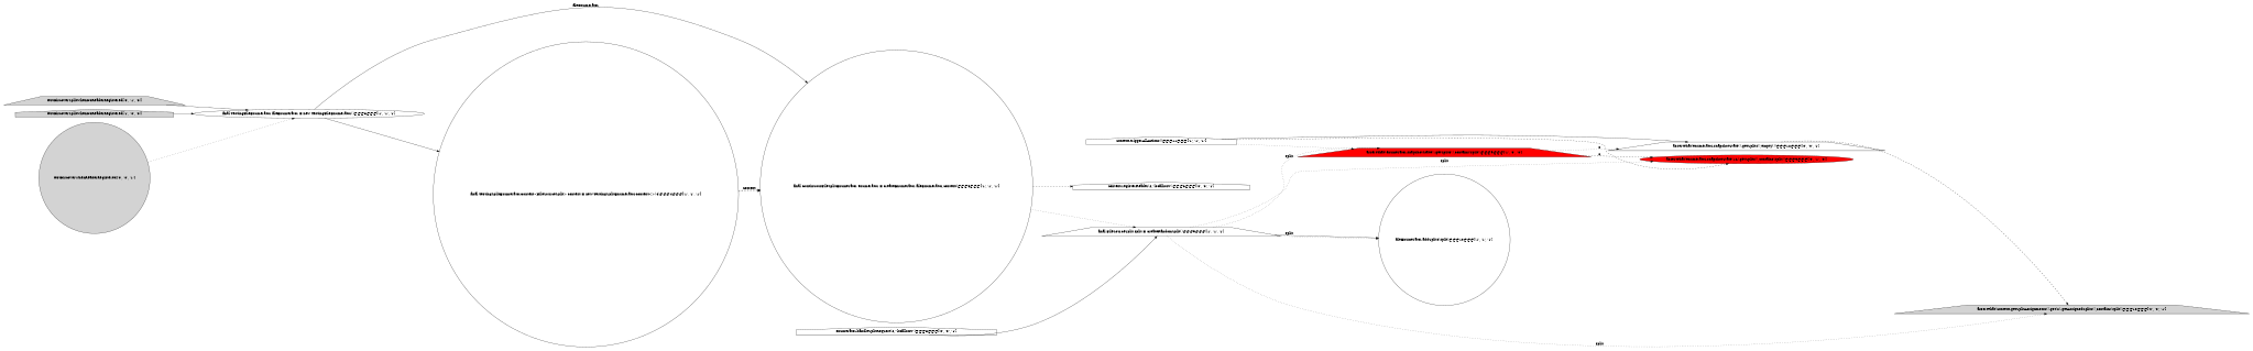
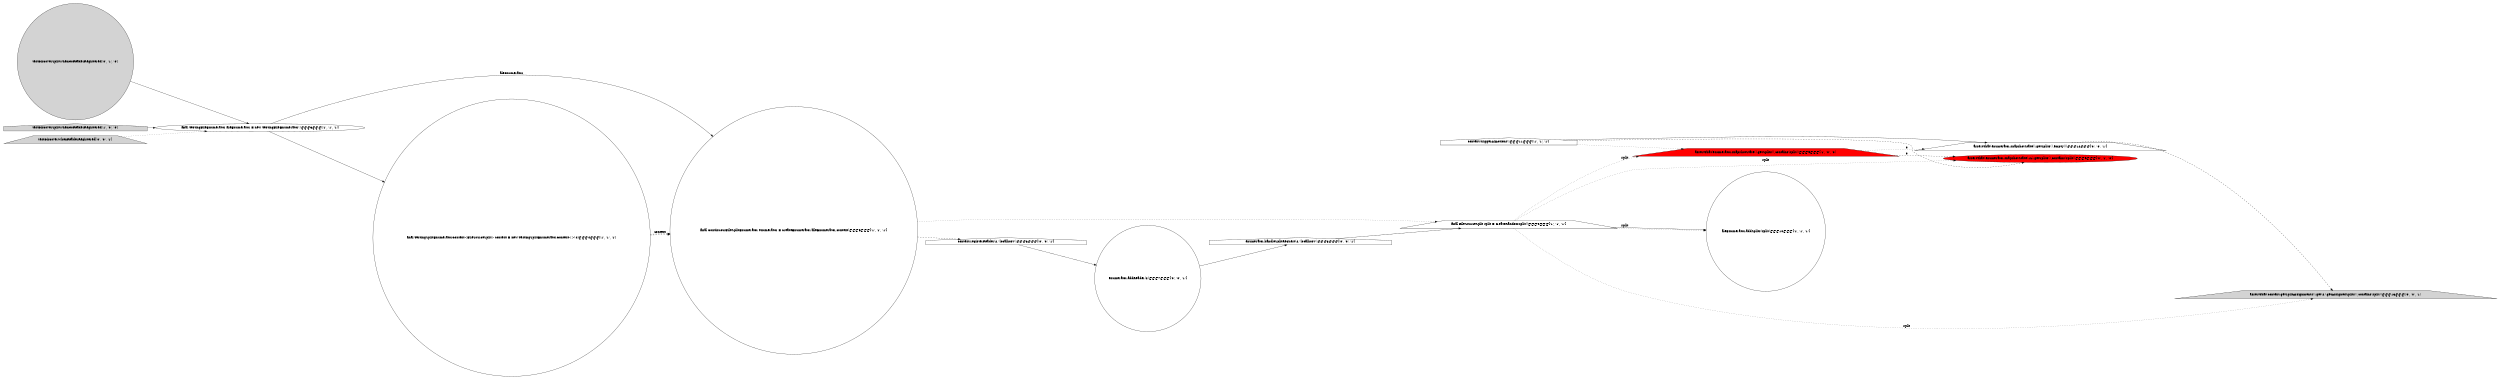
  digraph {
    rankdir=LR
    node [fillcolor=white shape=trapezium style=filled]
    edge [style=solid]
    n1 [label="assertThat(enumerator.snapshotState().getSplits(),empty())@@@12@@@['0', '0', '1']"]
    n2 [fillcolor=lightgray label="assertThat(context.getSplitAssignments().get(2).getAssignedSplits(),contains(split))@@@13@@@['0', '0', '1']"]
    n3 [label="final ContinuousFileSplitEnumerator enumerator = createEnumerator(fileEnumerator,context)@@@5@@@['1', '1', '1']" shape=circle]
    n4 [label="final FileSourceSplit split = createRandomSplit()@@@9@@@['1', '1', '1']"]
    n5 [label="context.registerReader(2,\"localhost\")@@@6@@@['0', '0', '1']" shape=house]
    n6 [fillcolor=red label="assertThat(enumerator.snapshotState().getSplits(),contains(split))@@@9@@@['1', '0', '0']"]
    n7 [fillcolor=red label="assertThat(enumerator.snapshotState(1L).getSplits(),contains(split))@@@9@@@['0', '1', '0']" shape=ellipse]
    n8 [label="fileEnumerator.addSplits(split)@@@10@@@['1', '1', '1']" shape=circle]
+   n9 [label="enumerator.addReader(2)@@@7@@@['0', '0', '1']" shape=circle]
    n10 [label="final TestingFileEnumerator fileEnumerator = new TestingFileEnumerator()@@@3@@@['1', '1', '1']" shape=ellipse]
    n11 [label="final TestingSplitEnumeratorContext<FileSourceSplit> context = new TestingSplitEnumeratorContext<>(4)@@@4@@@['1', '1', '1']" shape=circle]
-   n12 [fillcolor=lightgray label="testDiscoverSplitWhenNoReaderRegistered['0', '1', '0']"]
+   n12 [fillcolor=lightgray label="testDiscoverSplitWhenNoReaderRegistered['0', '1', '0']" shape=circle]
    n13 [label="enumerator.handleSplitRequest(2,\"localhost\")@@@8@@@['0', '0', '1']" shape=house]
    n14 [label="context.triggerAllActions()@@@11@@@['1', '1', '1']" shape=house]
    n15 [fillcolor=lightgray label="testDiscoverSplitWhenNoReaderRegistered['1', '0', '0']" shape=house]
-   n16 [fillcolor=lightgray label="testDiscoverWhenReaderRegistered['0', '0', '1']" shape=circle]
+   n16 [fillcolor=lightgray label="testDiscoverWhenReaderRegistered['0', '0', '1']"]
    n1 -> n2 [style=dashed]
    n3 -> n4 [style=dotted]
    n3 -> n5 [style=dashed]
    n4 -> n2 [label=split style=dotted]
    n4 -> n6 [label=split style=dotted]
    n4 -> n7 [label=split style=dotted]
    n4 -> n8 [label=split]
    n4 -> n8 [style=dotted]
+   n5 -> n9
    n6 -> n1 [label=0 style=dotted]
    n6 -> n7 [label=0 style=dashed]
+   n9 -> n13
    n10 -> n3 [label=fileEnumerator]
    n10 -> n11
    n11 -> n3 [style=dashed]
    n11 -> n3 [label=context style=dashed]
    n12 -> n10
    n13 -> n4
    n14 -> n1
    n14 -> n6 [style=dotted]
    n14 -> n7 [style=dashed]
    n15 -> n10
    n16 -> n10 [style=dotted]
  }
